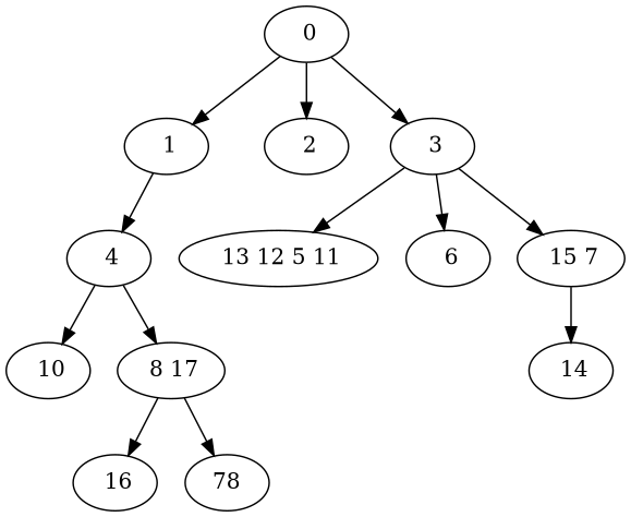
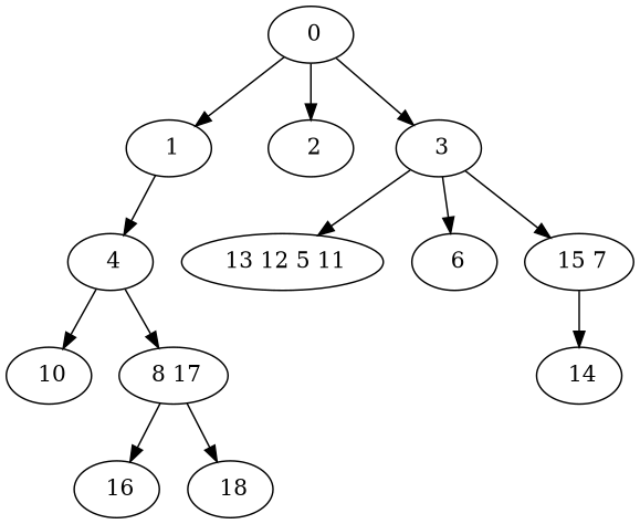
  digraph {
    " 0"
    " 1"
    " 2"
    " 3"
    " 4"
    " 13 12 5 11"
    " 6"
    " 15 7"
    " 10"
    " 8 17"
    " 14"
    " 16"
-   " 18" [label=78]
+   " 18"
    " 0" -> " 1"
    " 0" -> " 2"
    " 0" -> " 3"
    " 1" -> " 4"
    " 3" -> " 13 12 5 11"
    " 3" -> " 6"
    " 3" -> " 15 7"
    " 4" -> " 10"
    " 4" -> " 8 17"
    " 15 7" -> " 14"
    " 8 17" -> " 16"
    " 8 17" -> " 18"
  }
